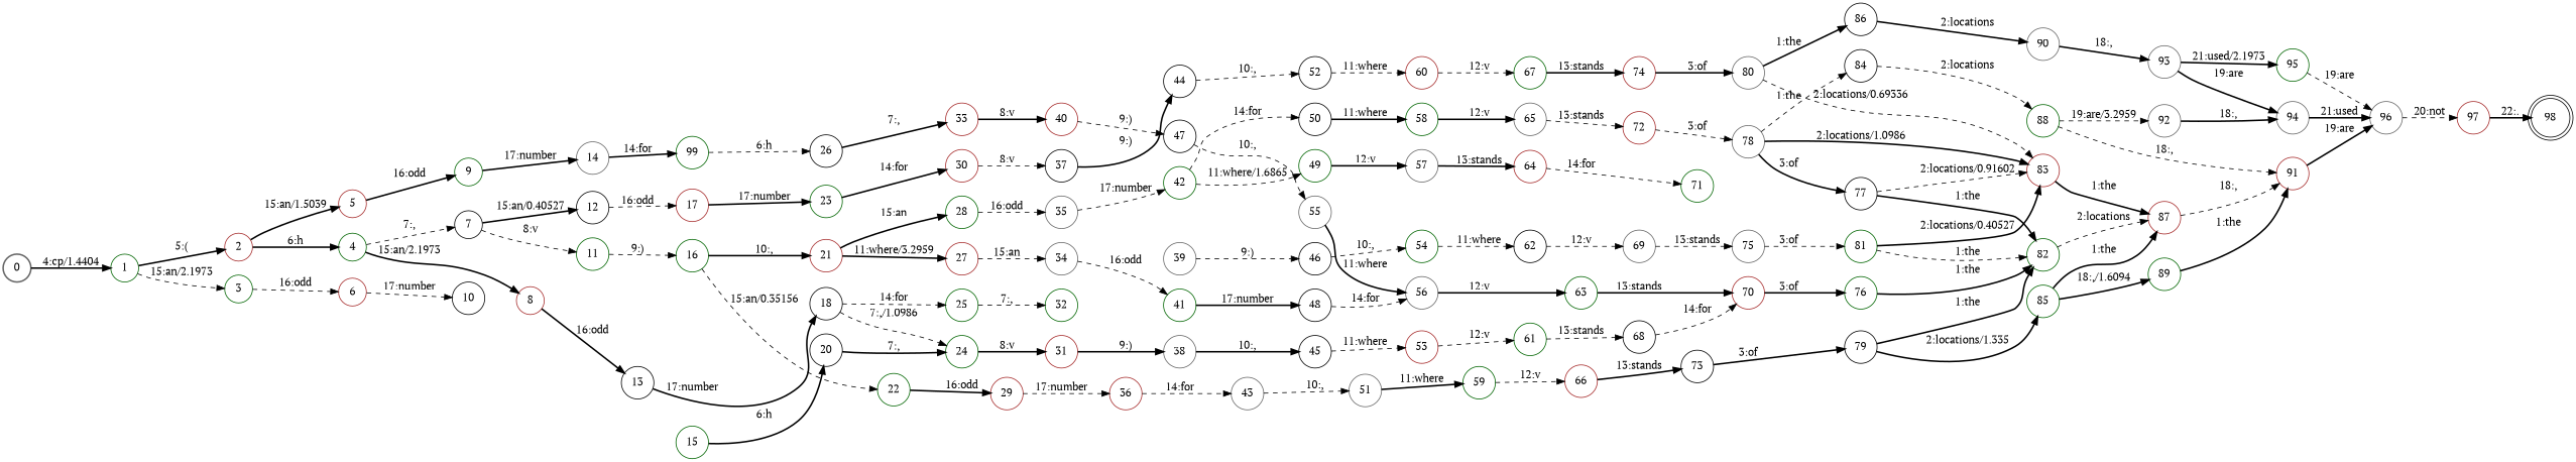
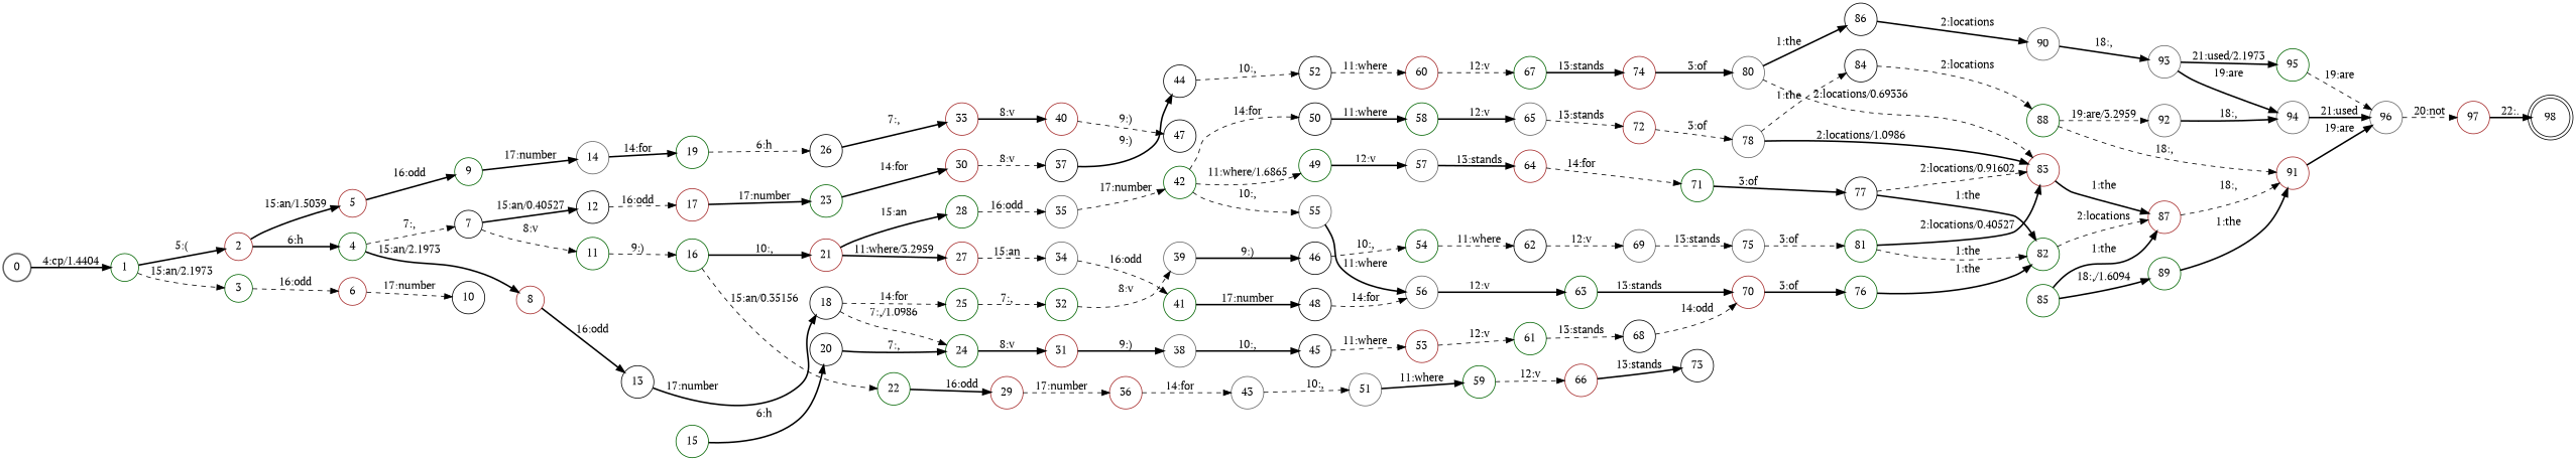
  digraph {
    fontname="PT Serif"
    nodesep=0.25
    rankdir=LR
    ranksep=0.4
    node [color=darkgreen fontname="PT Serif" fontsize=14 shape=circle style=solid]
    edge [fontname="PT Serif" fontsize=14 style=bold]
    n1 [color=gray40 label=0 style=bold]
    n2 [label=1]
    n3 [color=brown label=2]
    n4 [label=3]
    n5 [label=4]
    n6 [color=brown label=5]
    n7 [color=brown label=6]
    n8 [color=black label=7]
    n9 [color=brown label=8]
    n10 [label=9]
    n11 [color=black label=10]
    n12 [label=11]
    n13 [color=black label=12]
    n14 [color=black label=13]
    n15 [color=gray40 label=14]
    n16 [label=16]
    n17 [color=brown label=17]
    n18 [color=black label=18]
-   n19 [label=99]
+   n19 [label=19]
    n20 [label=15]
    n21 [color=black label=20]
    n22 [color=brown label=21]
    n23 [label=22]
    n24 [label=23]
    n25 [label=24]
    n26 [label=25]
    n27 [color=black label=26]
    n28 [color=brown label=27]
    n29 [label=28]
    n30 [color=brown label=29]
    n31 [color=brown label=30]
    n32 [color=brown label=31]
    n33 [label=32]
    n34 [color=brown label=33]
    n35 [color=gray40 label=34]
    n36 [color=gray40 label=35]
    n37 [color=brown label=36]
    n38 [color=black label=37]
    n39 [color=gray40 label=38]
    n40 [color=gray40 label=39]
    n41 [color=brown label=40]
    n42 [label=41]
    n43 [label=42]
    n44 [color=gray40 label=43]
    n45 [color=black label=44]
    n46 [color=black label=45]
    n47 [color=black label=46]
    n48 [color=black label=47]
    n49 [color=black label=48]
    n50 [label=49]
    n51 [color=black label=50]
    n52 [color=gray40 label=51]
    n53 [color=black label=52]
    n54 [color=brown label=53]
    n55 [label=54]
    n56 [color=gray40 label=55]
    n57 [color=gray40 label=56]
    n58 [color=gray40 label=57]
    n59 [label=58]
    n60 [label=59]
    n61 [color=brown label=60]
    n62 [label=61]
    n63 [color=black label=62]
    n64 [label=63]
    n65 [color=brown label=64]
    n66 [color=gray40 label=65]
    n67 [color=brown label=66]
    n68 [label=67]
    n69 [color=black label=68]
    n70 [color=gray40 label=69]
    n71 [color=brown label=70]
    n72 [label=71]
    n73 [color=brown label=72]
    n74 [color=black label=73]
    n75 [color=brown label=74]
    n76 [color=gray40 label=75]
    n77 [label=76]
    n78 [color=black label=77]
    n79 [color=gray40 label=78]
-   n80 [color=black label=79]
    n81 [color=gray40 label=80]
    n82 [label=81]
    n83 [label=82]
    n84 [color=brown label=83]
    n85 [color=black label=84]
    n86 [label=85]
    n87 [color=black label=86]
    n88 [color=brown label=87]
    n89 [label=88]
    n90 [label=89]
    n91 [color=gray40 label=90]
    n92 [color=brown label=91]
    n93 [color=gray40 label=92]
    n94 [color=gray40 label=93]
    n95 [color=gray40 label=96]
    n96 [color=gray40 label=94]
    n97 [label=95]
    n98 [color=brown label=97]
    n99 [color=black label=98 shape=doublecircle]
    n1 -> n2 [label="4:cp/1.4404"]
    n2 -> n3 [label="5:("]
    n2 -> n4 [label="15:an/2.1973" style=dashed]
    n3 -> n5 [label="6:h"]
    n3 -> n6 [label="15:an/1.5039"]
    n4 -> n7 [label="16:odd" style=dashed]
    n5 -> n8 [label="7:," style=dashed]
    n5 -> n9 [label="15:an/2.1973"]
    n6 -> n10 [label="16:odd"]
    n7 -> n11 [label="17:number" style=dashed]
    n8 -> n12 [label="8:v" style=dashed]
    n8 -> n13 [label="15:an/0.40527"]
    n9 -> n14 [label="16:odd"]
    n10 -> n15 [label="17:number"]
    n12 -> n16 [label="9:)" style=dashed]
    n13 -> n17 [label="16:odd" style=dashed]
    n14 -> n18 [label="17:number"]
    n15 -> n19 [label="14:for"]
    n16 -> n22 [label="10:,"]
    n16 -> n23 [label="15:an/0.35156" style=dashed]
    n17 -> n24 [label="17:number"]
    n18 -> n25 [label="7:,/1.0986" style=dashed]
    n18 -> n26 [label="14:for" style=dashed]
    n19 -> n27 [label="6:h" style=dashed]
    n20 -> n21 [label="6:h"]
    n21 -> n25 [label="7:,"]
    n22 -> n28 [label="11:where/3.2959"]
    n22 -> n29 [label="15:an"]
    n23 -> n30 [label="16:odd"]
    n24 -> n31 [label="14:for"]
    n25 -> n32 [label="8:v"]
    n26 -> n33 [label="7:," style=dashed]
    n27 -> n34 [label="7:,"]
    n28 -> n35 [label="15:an" style=dashed]
    n29 -> n36 [label="16:odd" style=dashed]
    n30 -> n37 [label="17:number" style=dashed]
    n31 -> n38 [label="8:v" style=dashed]
    n32 -> n39 [label="9:)"]
+   n33 -> n40 [label="8:v" style=dashed]
    n34 -> n41 [label="8:v"]
    n35 -> n42 [label="16:odd" style=dashed]
    n36 -> n43 [label="17:number" style=dashed]
    n37 -> n44 [label="14:for" style=dashed]
    n38 -> n45 [label="9:)"]
    n39 -> n46 [label="10:,"]
-   n40 -> n47 [label="9:)" style=dashed]
+   n40 -> n47 [label="9:)"]
    n41 -> n48 [label="9:)" style=dashed]
    n42 -> n49 [label="17:number"]
    n43 -> n50 [label="11:where/1.6865" style=dashed]
    n43 -> n51 [label="14:for" style=dashed]
    n44 -> n52 [label="10:," style=dashed]
    n45 -> n53 [label="10:," style=dashed]
    n46 -> n54 [label="11:where" style=dashed]
    n47 -> n55 [label="10:," style=dashed]
-   n48 -> n56 [label="10:," style=dashed]
+   n43 -> n56 [label="10:," style=dashed]
    n49 -> n57 [label="14:for" style=dashed]
    n50 -> n58 [label="12:v"]
    n51 -> n59 [label="11:where"]
    n52 -> n60 [label="11:where"]
    n53 -> n61 [label="11:where" style=dashed]
    n54 -> n62 [label="12:v" style=dashed]
    n55 -> n63 [label="11:where" style=dashed]
    n56 -> n57 [label="11:where"]
    n57 -> n64 [label="12:v"]
    n58 -> n65 [label="13:stands"]
    n59 -> n66 [label="12:v"]
    n60 -> n67 [label="12:v" style=dashed]
    n61 -> n68 [label="12:v" style=dashed]
    n62 -> n69 [label="13:stands" style=dashed]
    n63 -> n70 [label="12:v" style=dashed]
    n64 -> n71 [label="13:stands"]
    n65 -> n72 [label="14:for" style=dashed]
    n66 -> n73 [label="13:stands" style=dashed]
    n67 -> n74 [label="13:stands"]
    n68 -> n75 [label="13:stands"]
-   n69 -> n71 [label="14:for" style=dashed]
+   n69 -> n71 [label="14:odd" style=dashed]
    n70 -> n76 [label="13:stands" style=dashed]
    n71 -> n77 [label="3:of"]
-   n79 -> n78 [label="3:of"]
+   n72 -> n78 [label="3:of"]
    n73 -> n79 [label="3:of" style=dashed]
-   n74 -> n80 [label="3:of"]
    n75 -> n81 [label="3:of"]
    n76 -> n82 [label="3:of" style=dashed]
    n77 -> n83 [label="1:the"]
    n78 -> n83 [label="1:the"]
    n78 -> n84 [label="2:locations/0.91602" style=dashed]
    n79 -> n84 [label="2:locations/1.0986"]
    n79 -> n85 [label="1:the" style=dashed]
-   n80 -> n83 [label="1:the"]
-   n80 -> n86 [label="2:locations/1.335"]
    n81 -> n84 [label="2:locations/0.69336" style=dashed]
    n81 -> n87 [label="1:the"]
    n82 -> n83 [label="1:the" style=dashed]
    n82 -> n84 [label="2:locations/0.40527"]
    n83 -> n88 [label="2:locations" style=dashed]
    n84 -> n88 [label="1:the"]
    n85 -> n89 [label="2:locations" style=dashed]
    n86 -> n88 [label="1:the"]
    n86 -> n90 [label="18:,/1.6094"]
    n87 -> n91 [label="2:locations"]
    n88 -> n92 [label="18:," style=dashed]
    n89 -> n92 [label="18:," style=dashed]
    n89 -> n93 [label="19:are/3.2959" style=dashed]
    n90 -> n92 [label="1:the"]
    n91 -> n94 [label="18:,"]
    n92 -> n95 [label="19:are"]
    n93 -> n96 [label="18:,"]
    n94 -> n96 [label="19:are"]
    n94 -> n97 [label="21:used/2.1973"]
    n95 -> n98 [label="20:not" style=dashed]
    n96 -> n95 [label="21:used"]
    n97 -> n95 [label="19:are" style=dashed]
    n98 -> n99 [label="22:."]
  }
